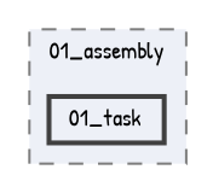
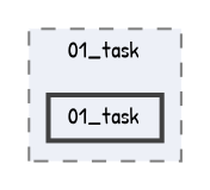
  digraph {
    compound=true
    rankdir=LR
    fontname="Patrick Hand"
    n1 [color=grey25 fillcolor="#edf0f7" fontname="Patrick Hand" fontsize=10 height=0.2 label="01_task" shape=box style="filled,bold" width=0.4]
    subgraph cluster_1 {
      bgcolor="#edf0f7"
      fontsize=10
-     label="01_assembly"
+     label="01_task"
      pencolor=grey50
      style="filled,dashed"
      n1
    }
  }
